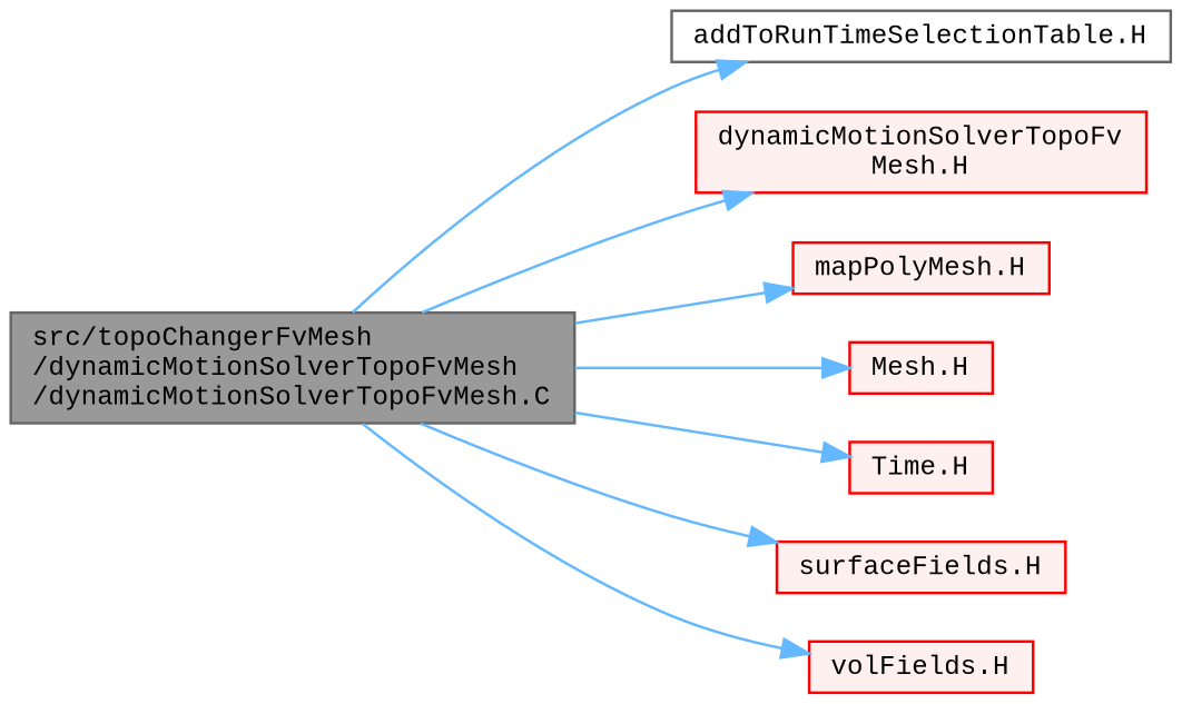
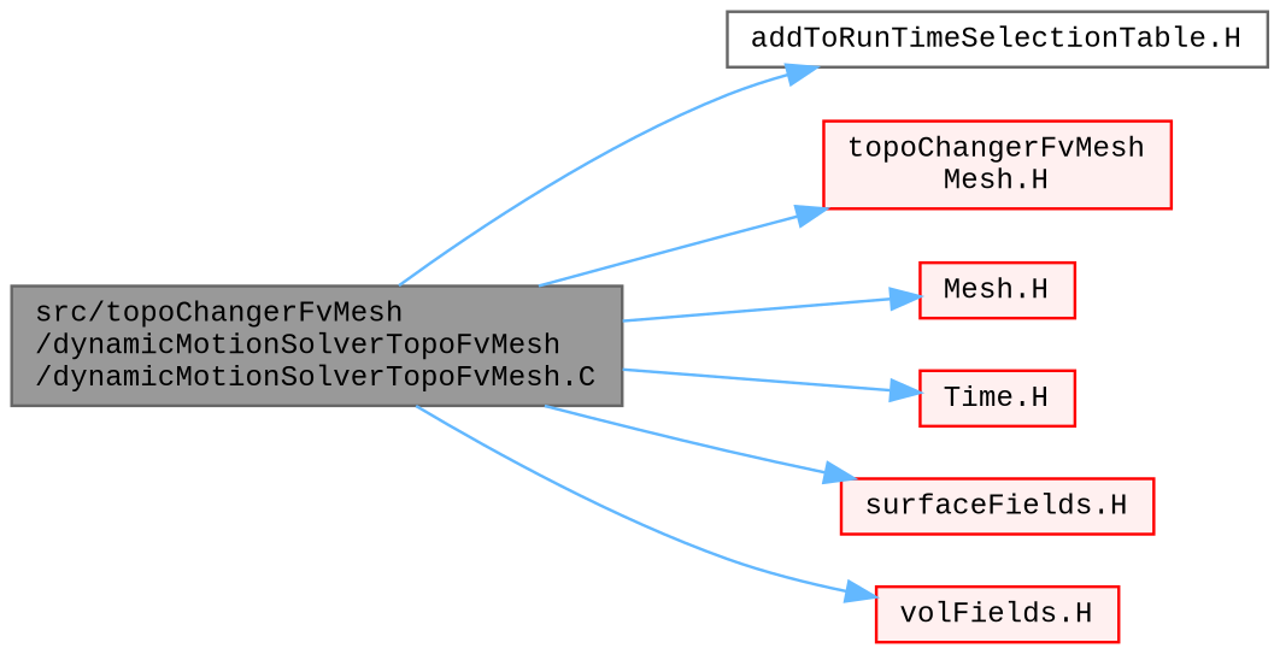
  digraph {
    fontname="Liberation Mono"
    rankdir=LR
    node [color=red fillcolor="#FFF0F0" fontname="Liberation Mono" fontsize=10 shape=box style=filled]
    edge [color=steelblue1 fontname="Liberation Mono" fontsize=10 labelfontname=Helvetica labelfontsize=10 style=solid]
    n1 [color=gray40 fillcolor=grey60 fontcolor=black height=0.2 label="src/topoChangerFvMesh\l/dynamicMotionSolverTopoFvMesh\l/dynamicMotionSolverTopoFvMesh.C" width=0.4]
    n2 [color=grey40 fillcolor=white height=0.2 label="addToRunTimeSelectionTable.H" width=0.4]
-   n3 [height=0.2 label="dynamicMotionSolverTopoFv\lMesh.H" width=0.4]
-   n4 [height=0.2 label="mapPolyMesh.H" width=0.4]
+   n3 [height=0.2 label="topoChangerFvMesh\lMesh.H" width=0.4]
    n5 [height=0.2 label="Mesh.H" width=0.4]
    n6 [height=0.2 label="Time.H" width=0.4]
    n7 [height=0.2 label="surfaceFields.H" width=0.4]
    n8 [height=0.2 label="volFields.H" width=0.4]
    n1 -> n2
    n1 -> n3
-   n1 -> n4
    n1 -> n5
    n1 -> n6
    n1 -> n7
    n1 -> n8
  }
